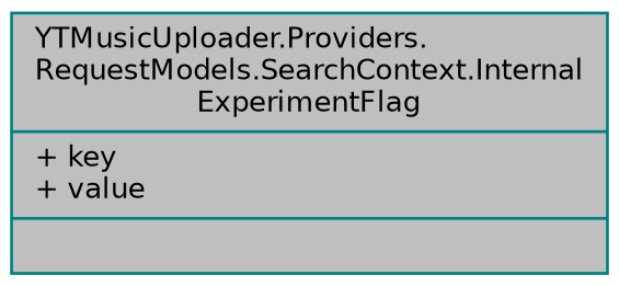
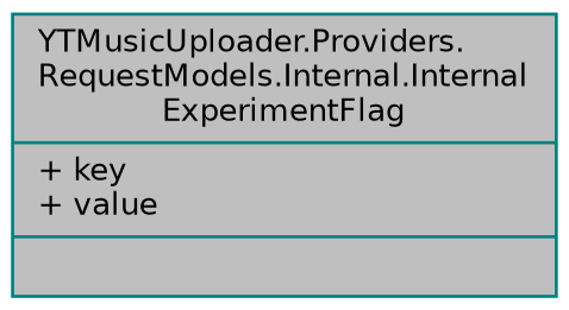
  digraph {
-   n1 [color=teal fillcolor=grey75 fontcolor=black fontname=Helvetica fontsize=10 height=0.2 label="{YTMusicUploader.Providers.\lRequestModels.SearchContext.Internal\lExperimentFlag\n|+ key\l+ value\l|}" shape=record style=filled width=0.4]
+   n1 [color=teal fillcolor=grey75 fontcolor=black fontname=Helvetica fontsize=10 height=0.2 label="{YTMusicUploader.Providers.\lRequestModels.Internal.Internal\lExperimentFlag\n|+ key\l+ value\l|}" shape=record style=filled width=0.4]
  }
